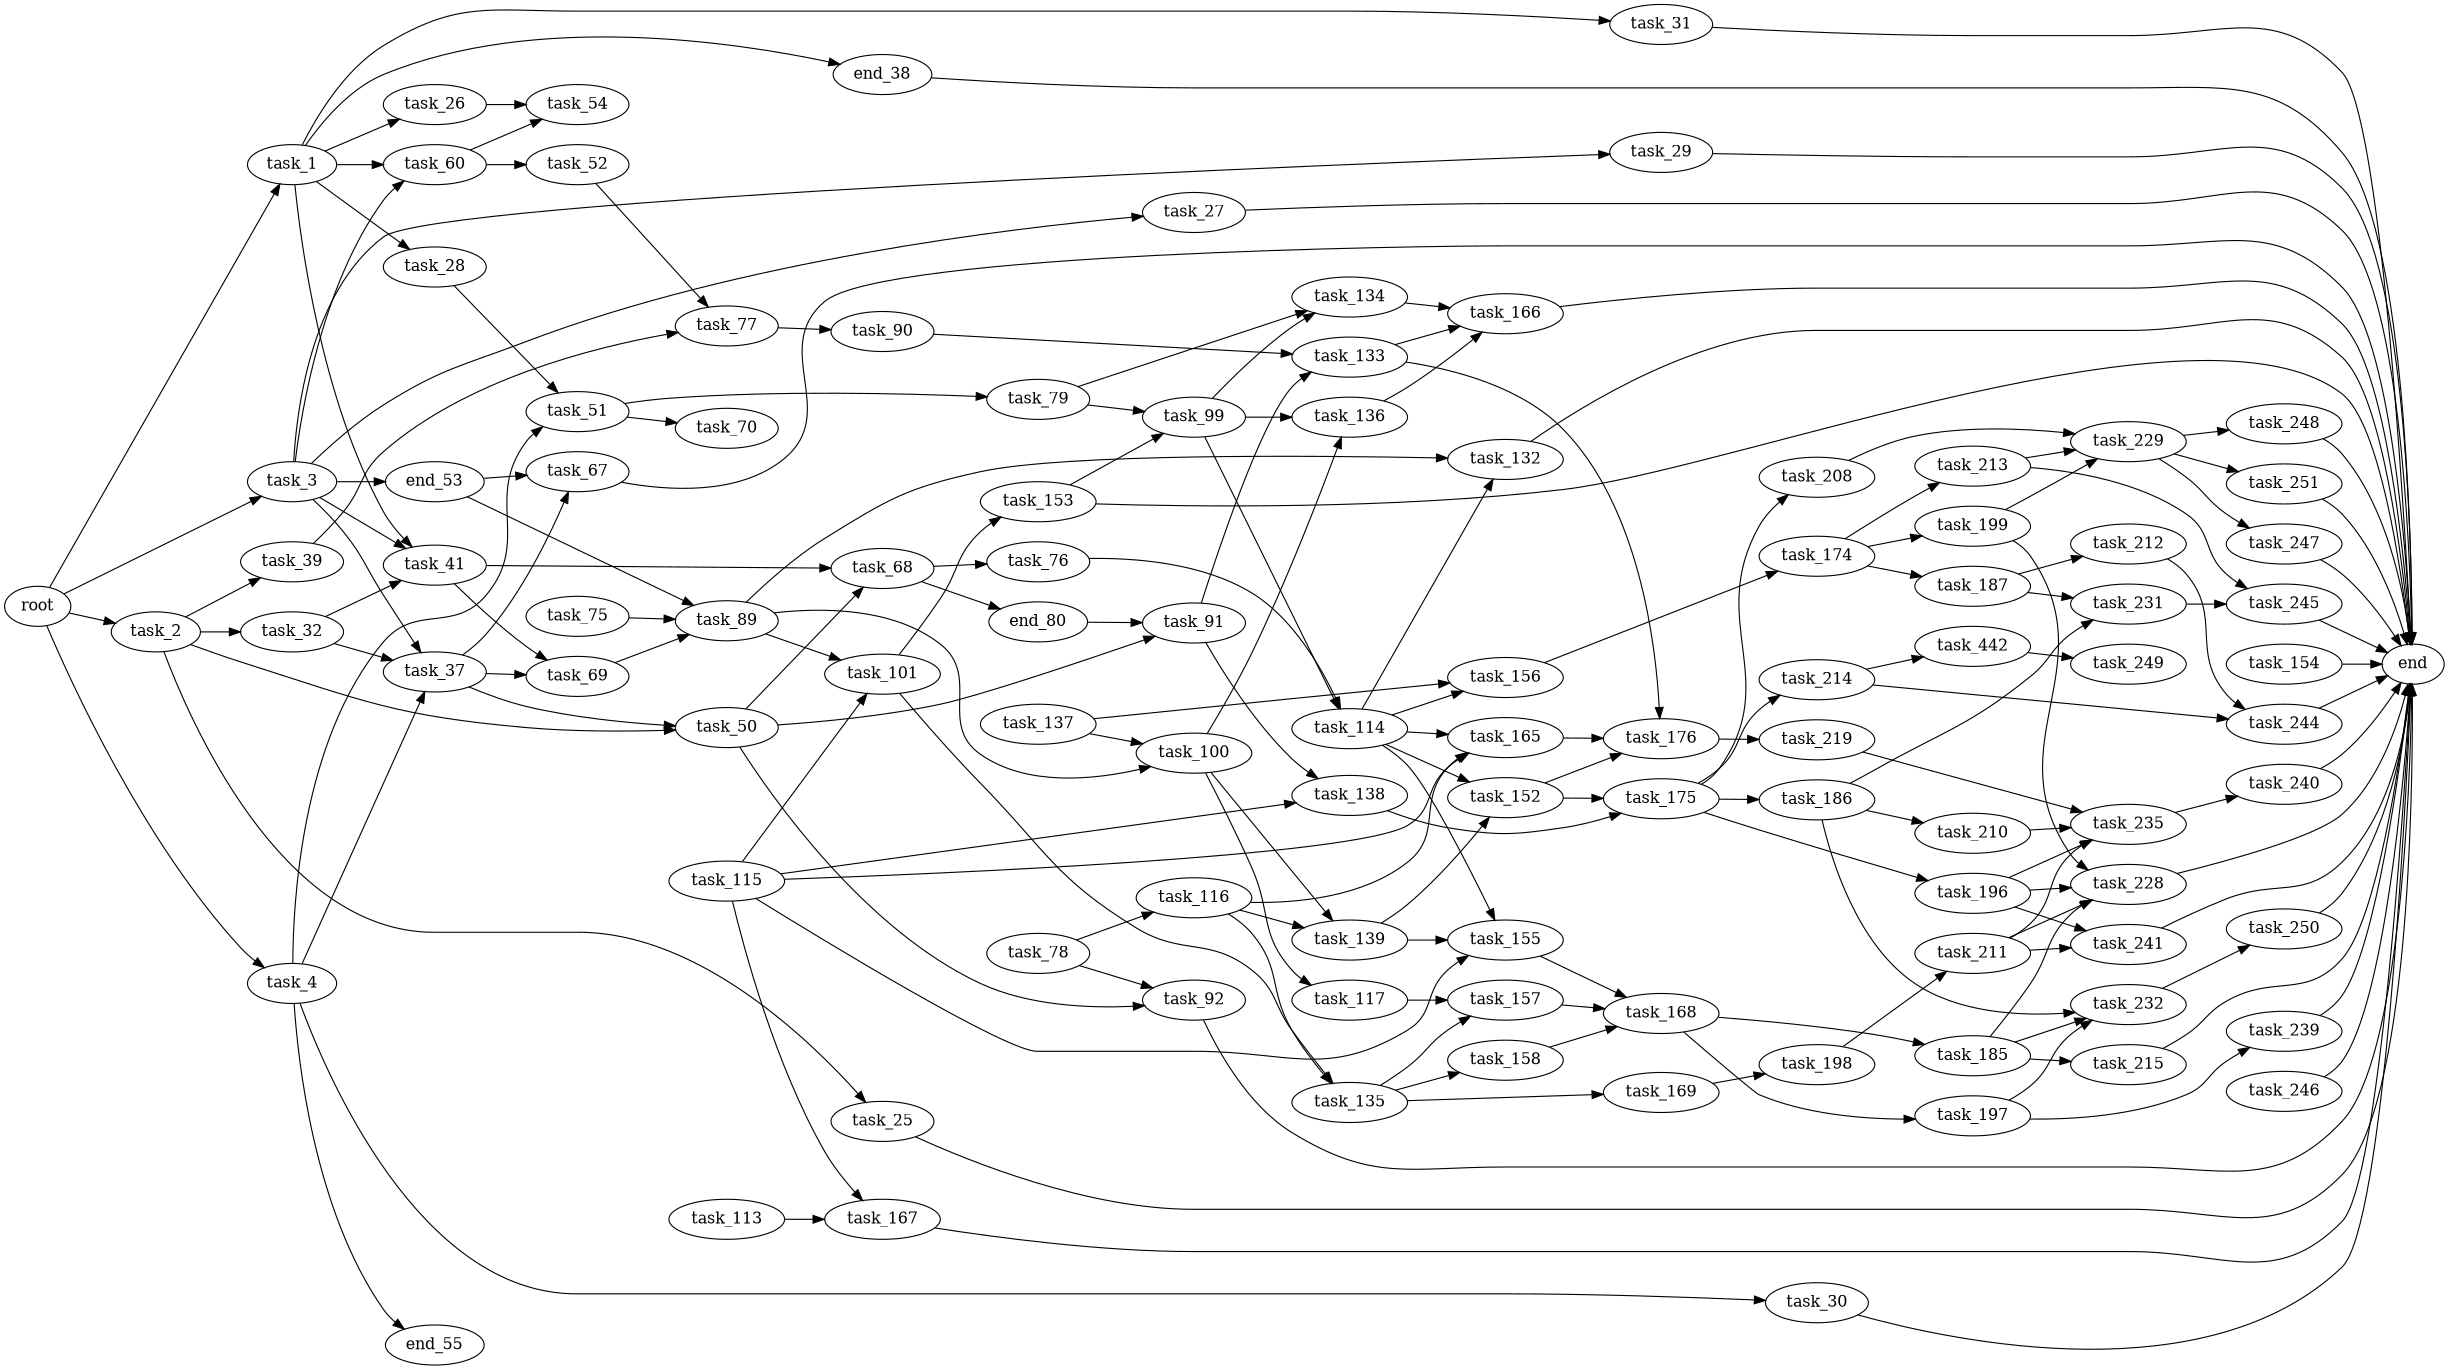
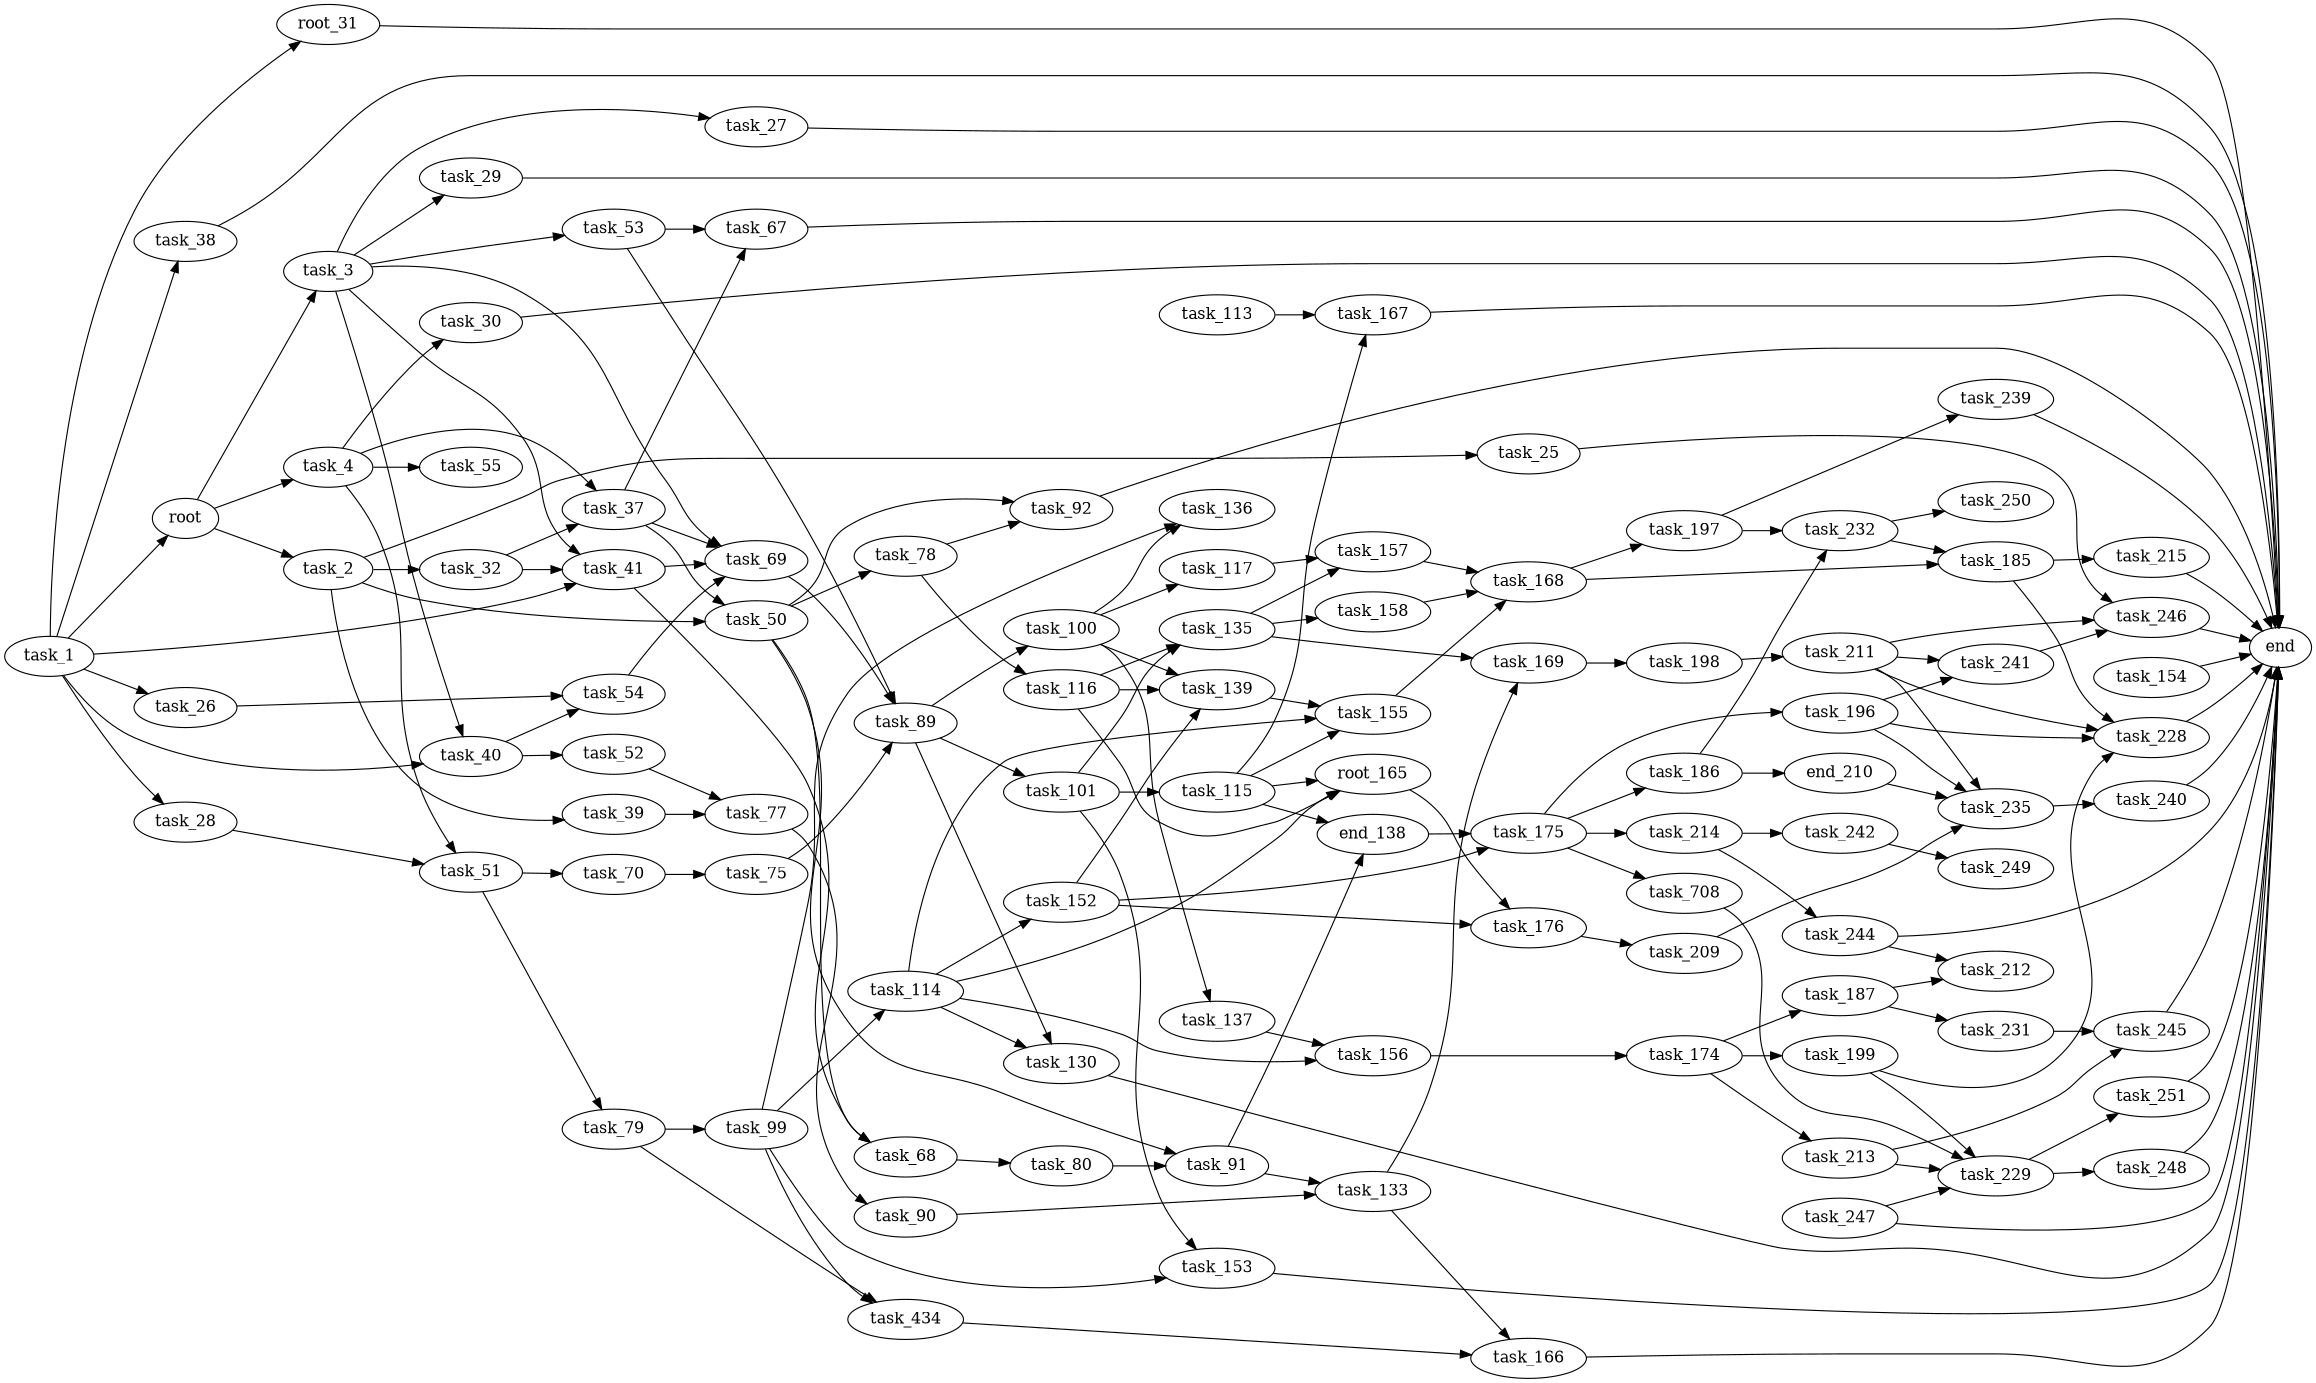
  digraph {
    rankdir=LR
    root
    task_1
    task_2
    task_3
    task_4
    task_26
    task_28
-   task_31
-   task_38 [label=end_38]
-   task_40 [label=task_60]
+   task_31 [label=root_31]
+   task_38
+   task_40
    task_41
    task_25
    task_32
    task_39
    task_50
    task_27
    task_29
    task_37
-   task_53 [label=end_53]
+   task_53
    task_30
    task_51
-   task_55 [label=end_55]
+   task_55
    task_54
    end
    task_52
    task_69
    task_68
    task_77
    task_78
    task_91
    task_92
    task_67
    task_89
    task_70
    task_79
-   task_76
-   task_80 [label=end_80]
+   task_80
    task_90
    task_116
    task_133
-   task_138
+   task_138 [label=end_138]
    task_100
    task_101
-   task_132
+   task_132 [label=task_130]
    task_75
    task_99
-   task_134
+   task_134 [label=task_434]
    task_114
-   task_165
+   task_165 [label=root_165]
    task_139
    task_135
    task_166
    task_169
    task_175
    task_136
    task_153
    task_113
    task_167
    task_117
    task_137
    task_115
    task_152
    task_155
    task_156
    task_176
    task_168
    task_174
    task_157
    task_158
    task_198
    task_154
    task_186
    task_196
-   task_208
+   task_208 [label=task_708]
    task_214
-   task_209 [label=task_219]
+   task_209
    task_185
    task_197
    task_187
    task_199
    task_213
    task_211
    task_232
    task_231
-   task_210
+   task_210 [label=end_210]
    task_228
    n87 [label=task_235]
    task_241
    task_229
    task_244
-   task_242 [label=task_442]
+   task_242
    task_215
    task_239
    task_212
    task_245
    task_250
    task_246
    task_247
    task_248
    task_251
    task_240
    task_249
-   root -> task_1
+   task_1 -> root
    root -> task_2
    root -> task_3
    root -> task_4
    task_1 -> task_26
    task_1 -> task_28
    task_1 -> task_31
    task_1 -> task_38
    task_1 -> task_40
    task_1 -> task_41
    task_2 -> task_25
    task_2 -> task_32
    task_2 -> task_39
    task_2 -> task_50
    task_3 -> task_40
    task_3 -> task_41
    task_3 -> task_27
    task_3 -> task_29
-   task_3 -> task_37
+   task_3 -> task_69
    task_3 -> task_53
    task_4 -> task_37
    task_4 -> task_30
    task_4 -> task_51
    task_4 -> task_55
    task_26 -> task_54
    task_28 -> task_51
    task_31 -> end
    task_38 -> end
    task_40 -> task_54
    task_40 -> task_52
    task_41 -> task_69
    task_41 -> task_68
-   task_25 -> end
+   task_25 -> task_246
    task_32 -> task_41
    task_32 -> task_37
    task_39 -> task_77
    task_50 -> task_68
+   task_50 -> task_78
    task_50 -> task_91
    task_50 -> task_92
    task_27 -> end
    task_29 -> end
    task_37 -> task_50
    task_37 -> task_69
    task_37 -> task_67
    task_53 -> task_67
    task_53 -> task_89
    task_30 -> end
    task_51 -> task_70
    task_51 -> task_79
+   task_54 -> task_69
    task_52 -> task_77
    task_69 -> task_89
-   task_68 -> task_76
    task_68 -> task_80
    task_77 -> task_90
    task_78 -> task_92
    task_78 -> task_116
    task_91 -> task_133
    task_91 -> task_138
    task_92 -> end
    task_67 -> end
    task_89 -> task_100
    task_89 -> task_101
    task_89 -> task_132
+   task_70 -> task_75
    task_79 -> task_99
    task_79 -> task_134
-   task_76 -> task_114
    task_80 -> task_91
    task_90 -> task_133
    task_116 -> task_165
    task_116 -> task_139
    task_116 -> task_135
    task_133 -> task_166
-   task_133 -> task_176
+   task_133 -> task_169
    task_138 -> task_175
    task_100 -> task_139
    task_100 -> task_136
    task_100 -> task_117
-   task_137 -> task_100
+   task_100 -> task_137
    task_101 -> task_135
    task_101 -> task_153
-   task_115 -> task_101
+   task_101 -> task_115
    task_132 -> end
    task_75 -> task_89
    task_99 -> task_134
    task_99 -> task_114
    task_99 -> task_136
-   task_153 -> task_99
+   task_99 -> task_153
    task_134 -> task_166
    task_114 -> task_132
    task_114 -> task_165
    task_114 -> task_152
    task_114 -> task_155
    task_114 -> task_156
    task_165 -> task_176
-   task_139 -> task_152
+   task_152 -> task_139
    task_139 -> task_155
    task_135 -> task_169
    task_135 -> task_157
    task_135 -> task_158
    task_166 -> end
    task_169 -> task_198
    task_175 -> task_186
    task_175 -> task_196
    task_175 -> task_208
    task_175 -> task_214
-   task_136 -> task_166
    task_153 -> end
    task_113 -> task_167
    task_167 -> end
    task_117 -> task_157
    task_137 -> task_156
    task_115 -> task_138
    task_115 -> task_165
    task_115 -> task_167
    task_115 -> task_155
    task_152 -> task_175
    task_152 -> task_176
    task_155 -> task_168
    task_156 -> task_174
    task_176 -> task_209
    task_168 -> task_185
    task_168 -> task_197
    task_174 -> task_187
    task_174 -> task_199
    task_174 -> task_213
    task_157 -> task_168
    task_158 -> task_168
    task_198 -> task_211
    task_154 -> end
    task_186 -> task_232
-   task_186 -> task_231
    task_186 -> task_210
    task_196 -> task_228
    task_196 -> n87
    task_196 -> task_241
    task_208 -> task_229
    task_214 -> task_244
    task_214 -> task_242
    task_209 -> n87
-   task_185 -> task_232
+   task_232 -> task_185
    task_185 -> task_228
    task_185 -> task_215
    task_197 -> task_232
    task_197 -> task_239
    task_187 -> task_231
    task_187 -> task_212
    task_199 -> task_228
    task_199 -> task_229
    task_213 -> task_229
    task_213 -> task_245
    task_211 -> task_228
    task_211 -> n87
    task_211 -> task_241
+   task_211 -> task_246
    task_232 -> task_250
    task_231 -> task_245
    task_210 -> n87
    task_228 -> end
    n87 -> task_240
-   task_241 -> end
-   task_229 -> task_247
+   task_241 -> task_246
+   task_247 -> task_229
    task_229 -> task_248
    task_229 -> task_251
    task_244 -> end
    task_242 -> task_249
    task_215 -> end
    task_239 -> end
-   task_212 -> task_244
+   task_244 -> task_212
    task_245 -> end
-   task_250 -> end
    task_246 -> end
    task_247 -> end
    task_248 -> end
    task_251 -> end
    task_240 -> end
  }
